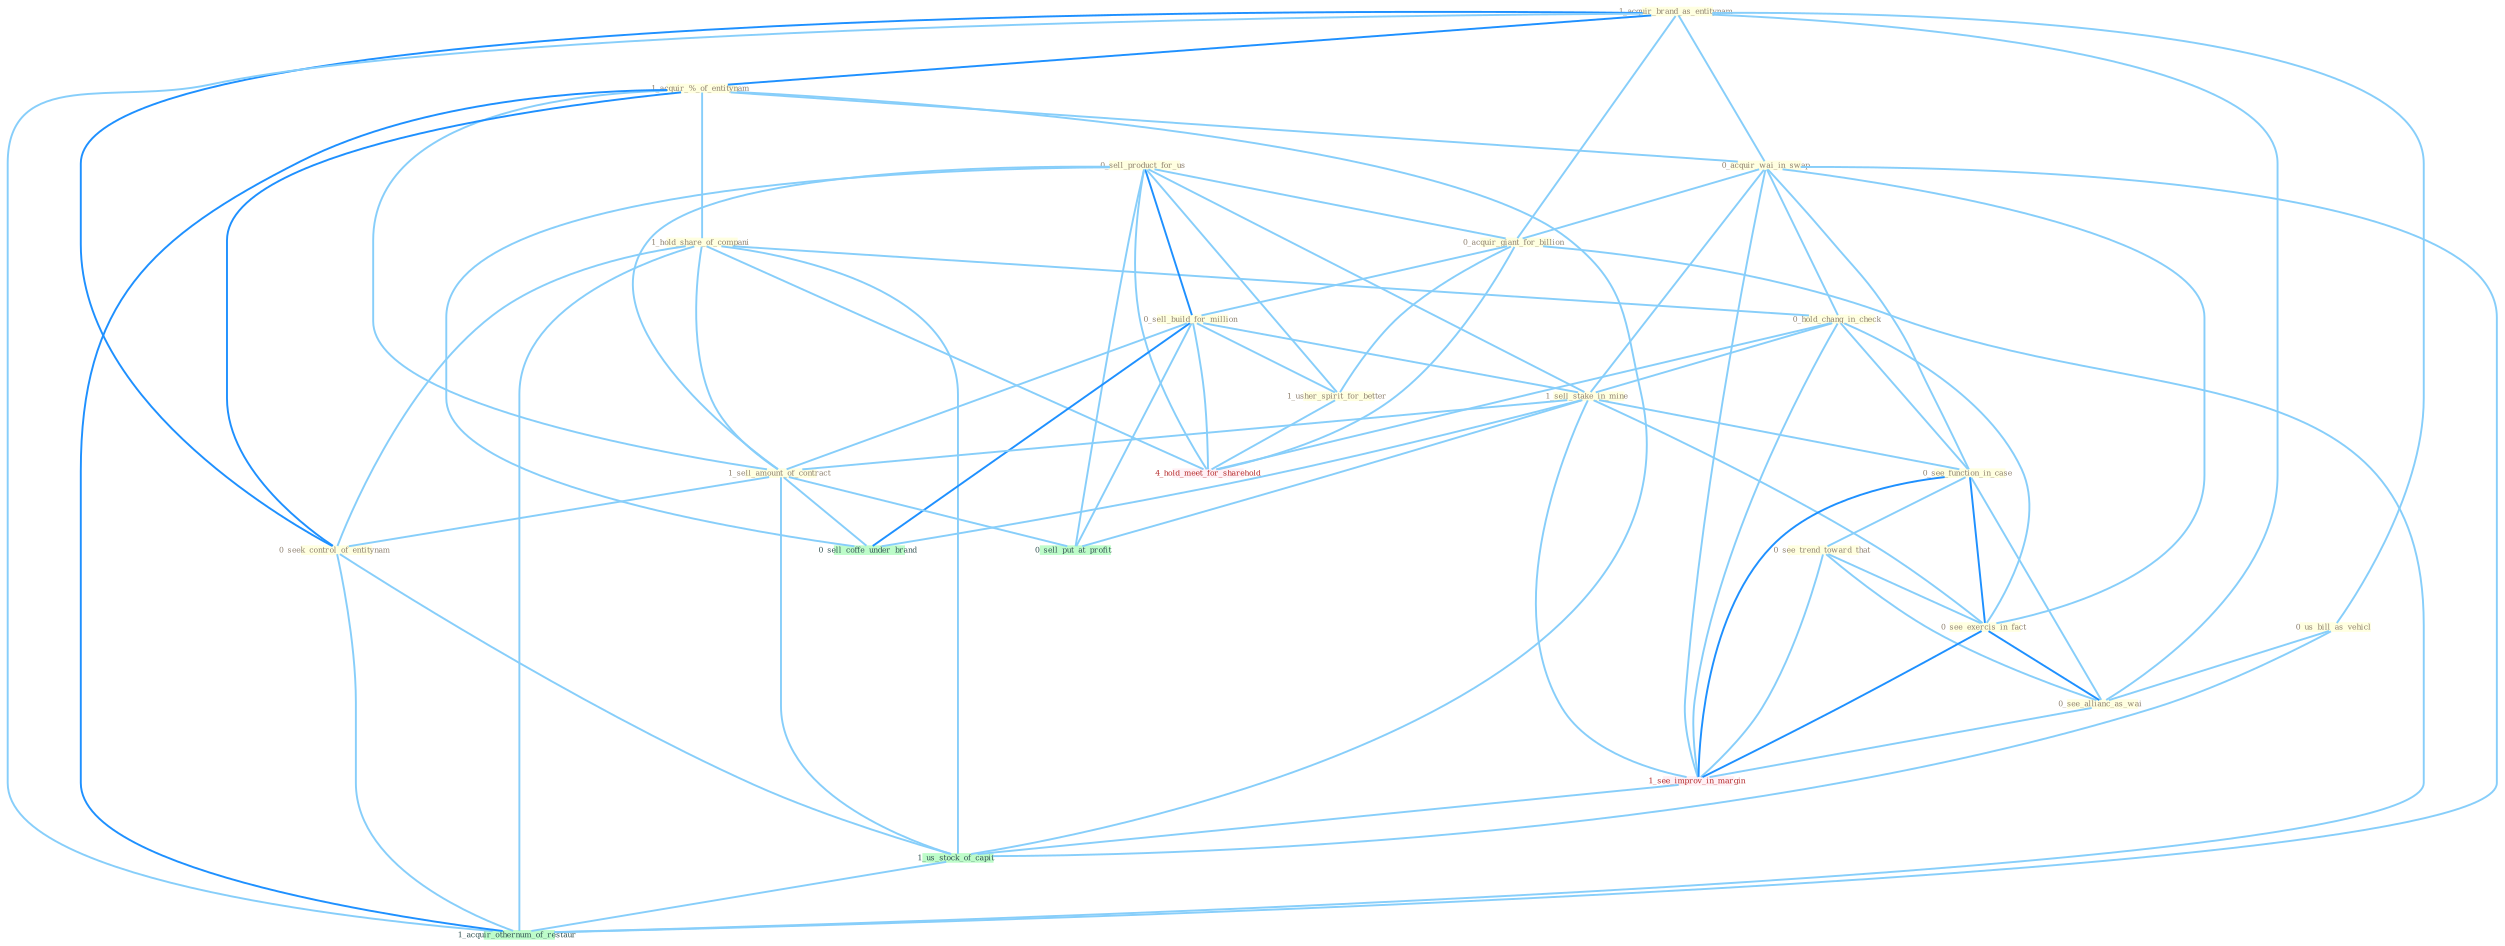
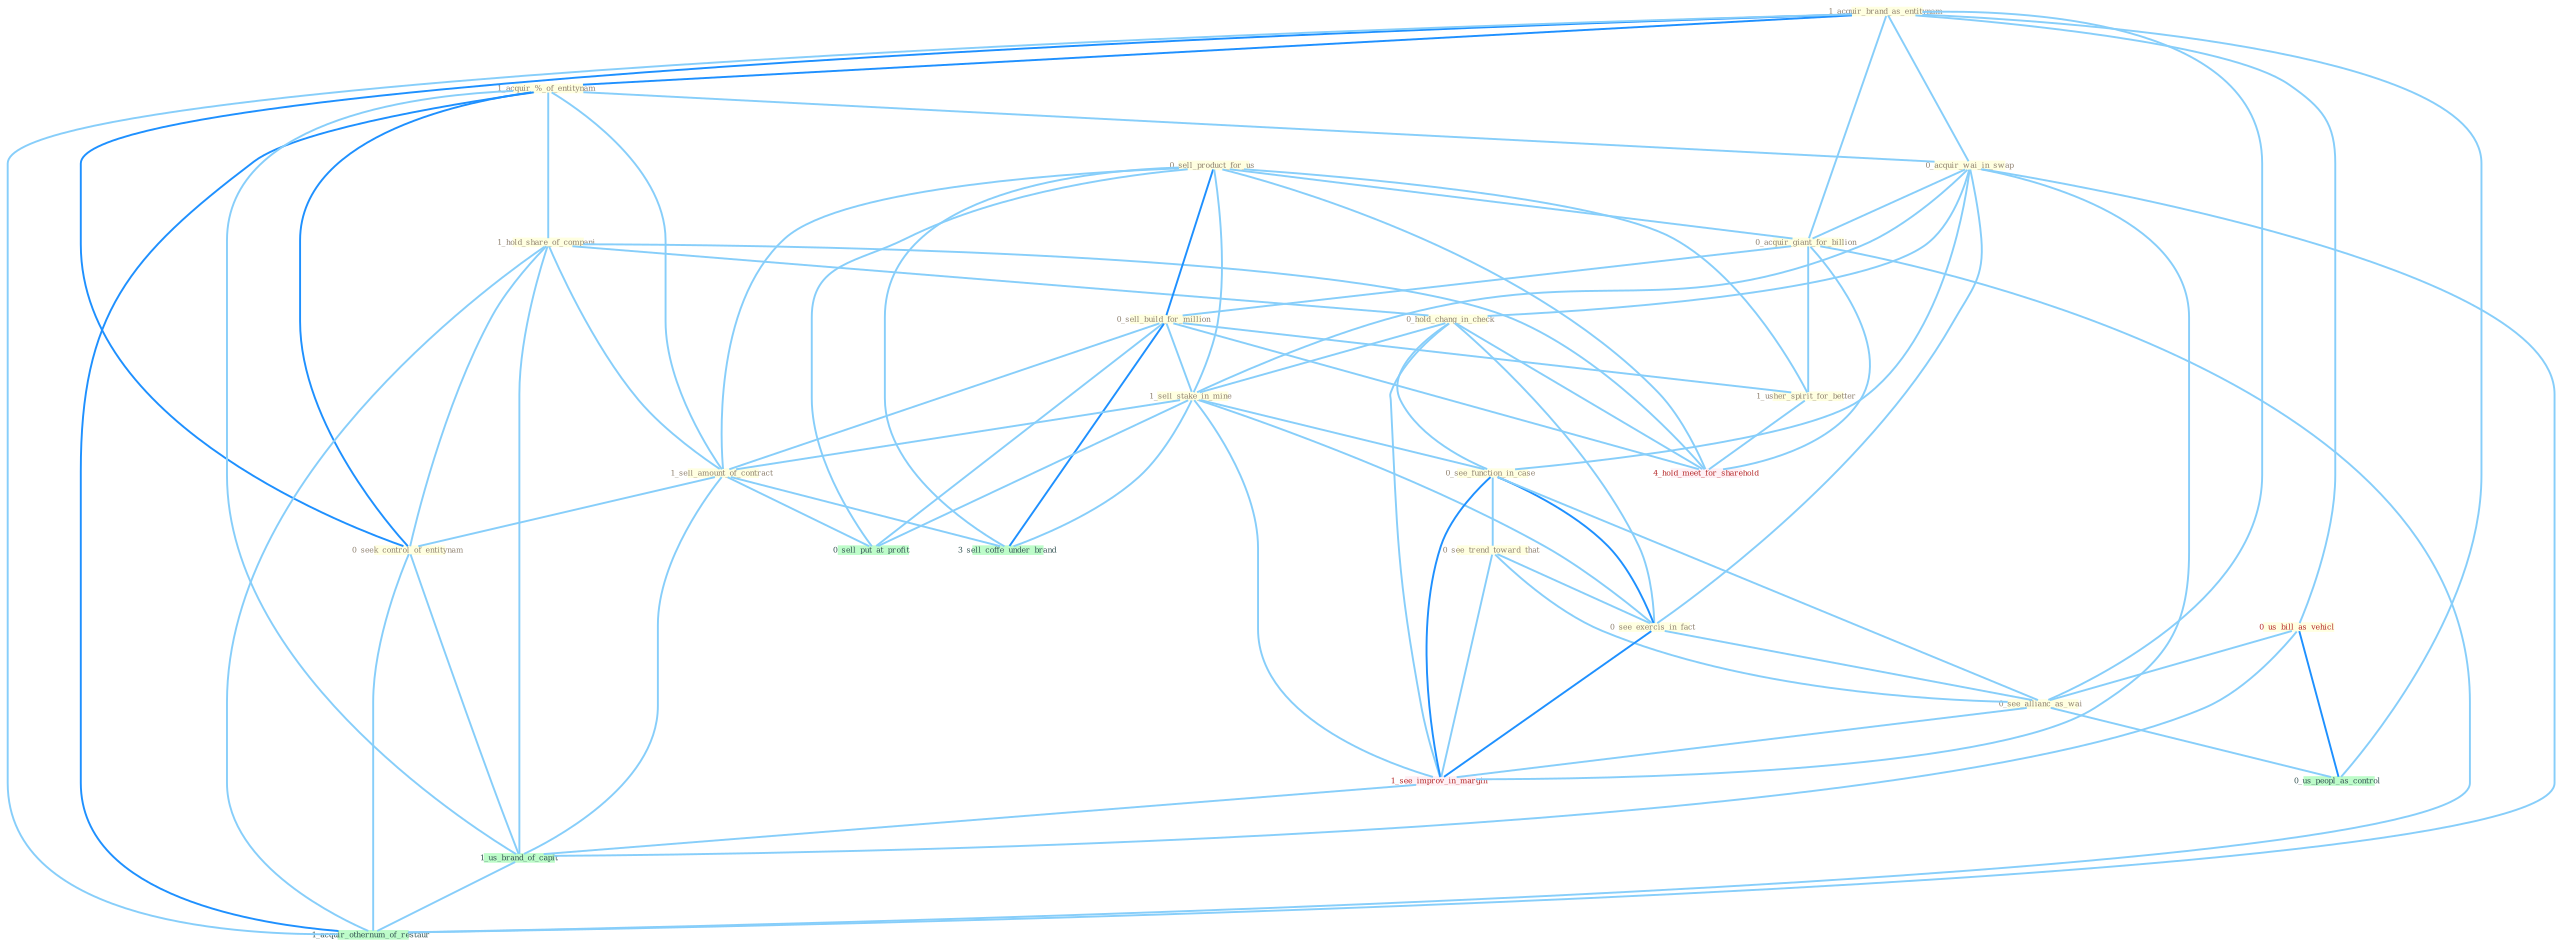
  graph {
    node [color="#ffffe0" fixedsize=true fontcolor="#8b7d6b" fontsize=4 shape=polygon style=filled]
    edge [color="#87cefa" w=1]
    "1_acquir_brand_as_entitynam " [height=.06 width=.5]
    "1_acquir_%_of_entitynam " [height=.06 width=.5]
    n3 [height=.06 label="0_acquir_wai_in_swap" width=.5]
    "1_hold_share_of_compani " [height=.06 width=.5]
    "0_sell_product_for_us " [height=.06 width=.5]
    "0_hold_chang_in_check " [height=.06 width=.5]
    "0_acquir_giant_for_billion " [height=.06 width=.5]
    "0_sell_build_for_million " [height=.06 width=.5]
-   "0_us_bill_as_vehicl " [height=.06 width=.5]
+   "0_us_bill_as_vehicl " [fontcolor="#b22222" height=.06 width=.5]
    "1_sell_stake_in_mine " [height=.06 width=.5]
    "1_sell_amount_of_contract " [height=.06 width=.5]
    "0_see_function_in_case " [height=.06 width=.5]
    "0_see_trend_toward_that " [height=.06 width=.5]
    "0_see_exercis_in_fact " [height=.06 width=.5]
    "0_seek_control_of_entitynam " [height=.06 width=.5]
    "0_see_allianc_as_wai " [height=.06 width=.5]
    "1_usher_spirit_for_better " [height=.06 width=.5]
    "1_see_improv_in_margin " [color="#fff0f5" fontcolor="#b22222" height=.06 width=.5]
    n19 [color="#fff0f5" fontcolor="#b22222" height=.06 label="4_hold_meet_for_sharehold" width=.5]
+   "0_us_peopl_as_control " [color="#BDFCC9" fontcolor="#2f4f4f" height=.06 width=.5]
    "1_acquir_othernum_of_restaur " [color="#BDFCC9" fontcolor="#2f4f4f" height=.06 width=.5]
-   "1_us_stock_of_capit " [color="#BDFCC9" fontcolor="#2f4f4f" height=.06 width=.5]
+   "1_us_stock_of_capit " [color="#BDFCC9" fontcolor="#2f4f4f" height=.06 width=.5 label="1_us_brand_of_capit"]
    "0_sell_put_at_profit " [color="#BDFCC9" fontcolor="#2f4f4f" height=.06 width=.5]
-   "0_sell_coffe_under_brand " [color="#BDFCC9" fontcolor="#2f4f4f" height=.06 width=.5]
+   "0_sell_coffe_under_brand " [color="#BDFCC9" fontcolor="#2f4f4f" height=.06 width=.5 label="3_sell_coffe_under_brand"]
    subgraph sub_1 {
      "1_acquir_brand_as_entitynam "
      "1_acquir_%_of_entitynam "
      n3
      "1_hold_share_of_compani "
      "0_sell_product_for_us "
      "0_hold_chang_in_check "
      "0_acquir_giant_for_billion "
      "0_sell_build_for_million "
      "0_us_bill_as_vehicl "
      "1_sell_stake_in_mine "
      "1_sell_amount_of_contract "
      "0_see_function_in_case "
      "0_see_trend_toward_that "
      "0_see_exercis_in_fact "
      "0_seek_control_of_entitynam "
      "0_see_allianc_as_wai "
      "1_usher_spirit_for_better "
    }
    subgraph sub_2 {
      "1_see_improv_in_margin "
      n19
    }
    "1_acquir_brand_as_entitynam " -- "1_acquir_%_of_entitynam " [color="#1e90ff" w=2]
    "1_acquir_brand_as_entitynam " -- n3
    "1_acquir_brand_as_entitynam " -- "0_acquir_giant_for_billion "
    "1_acquir_brand_as_entitynam " -- "0_us_bill_as_vehicl "
    "1_acquir_brand_as_entitynam " -- "0_seek_control_of_entitynam " [color="#1e90ff"]
    "1_acquir_brand_as_entitynam " -- "0_see_allianc_as_wai "
+   "1_acquir_brand_as_entitynam " -- "0_us_peopl_as_control "
    "1_acquir_brand_as_entitynam " -- "1_acquir_othernum_of_restaur "
    "1_acquir_%_of_entitynam " -- n3
    "1_acquir_%_of_entitynam " -- "1_hold_share_of_compani "
    "1_acquir_%_of_entitynam " -- "1_sell_amount_of_contract "
    "1_acquir_%_of_entitynam " -- "0_seek_control_of_entitynam " [color="#1e90ff" w=2]
    "1_acquir_%_of_entitynam " -- "1_acquir_othernum_of_restaur " [color="#1e90ff" w=2]
    "1_acquir_%_of_entitynam " -- "1_us_stock_of_capit "
    n3 -- "0_hold_chang_in_check "
    n3 -- "0_acquir_giant_for_billion "
    n3 -- "1_sell_stake_in_mine "
    n3 -- "0_see_function_in_case "
    n3 -- "0_see_exercis_in_fact "
    n3 -- "1_see_improv_in_margin "
    n3 -- "1_acquir_othernum_of_restaur "
    "1_hold_share_of_compani " -- "0_hold_chang_in_check "
    "1_hold_share_of_compani " -- "1_sell_amount_of_contract "
    "1_hold_share_of_compani " -- "0_seek_control_of_entitynam "
    "1_hold_share_of_compani " -- n19
    "1_hold_share_of_compani " -- "1_acquir_othernum_of_restaur "
    "1_hold_share_of_compani " -- "1_us_stock_of_capit "
    "0_sell_product_for_us " -- "0_acquir_giant_for_billion "
    "0_sell_product_for_us " -- "0_sell_build_for_million " [color="#1e90ff" w=2]
    "0_sell_product_for_us " -- "1_sell_stake_in_mine "
    "0_sell_product_for_us " -- "1_sell_amount_of_contract "
    "0_sell_product_for_us " -- "1_usher_spirit_for_better "
    "0_sell_product_for_us " -- n19
    "0_sell_product_for_us " -- "0_sell_put_at_profit "
    "0_sell_product_for_us " -- "0_sell_coffe_under_brand "
    "0_hold_chang_in_check " -- "1_sell_stake_in_mine "
    "0_hold_chang_in_check " -- "0_see_function_in_case "
    "0_hold_chang_in_check " -- "0_see_exercis_in_fact "
    "0_hold_chang_in_check " -- "1_see_improv_in_margin "
    "0_hold_chang_in_check " -- n19
    "0_acquir_giant_for_billion " -- "0_sell_build_for_million "
    "0_acquir_giant_for_billion " -- "1_usher_spirit_for_better "
    "0_acquir_giant_for_billion " -- n19
    "0_acquir_giant_for_billion " -- "1_acquir_othernum_of_restaur "
    "0_sell_build_for_million " -- "1_sell_stake_in_mine "
    "0_sell_build_for_million " -- "1_sell_amount_of_contract "
    "0_sell_build_for_million " -- "1_usher_spirit_for_better "
    "0_sell_build_for_million " -- n19
    "0_sell_build_for_million " -- "0_sell_put_at_profit "
    "0_sell_build_for_million " -- "0_sell_coffe_under_brand " [color="#1e90ff"]
    "0_us_bill_as_vehicl " -- "0_see_allianc_as_wai "
+   "0_us_bill_as_vehicl " -- "0_us_peopl_as_control " [color="#1e90ff" w=2]
    "0_us_bill_as_vehicl " -- "1_us_stock_of_capit "
    "1_sell_stake_in_mine " -- "1_sell_amount_of_contract "
    "1_sell_stake_in_mine " -- "0_see_function_in_case "
    "1_sell_stake_in_mine " -- "0_see_exercis_in_fact "
    "1_sell_stake_in_mine " -- "1_see_improv_in_margin "
    "1_sell_stake_in_mine " -- "0_sell_put_at_profit "
    "1_sell_stake_in_mine " -- "0_sell_coffe_under_brand "
    "1_sell_amount_of_contract " -- "0_seek_control_of_entitynam "
    "1_sell_amount_of_contract " -- "1_us_stock_of_capit "
    "1_sell_amount_of_contract " -- "0_sell_put_at_profit "
    "1_sell_amount_of_contract " -- "0_sell_coffe_under_brand "
    "0_see_function_in_case " -- "0_see_trend_toward_that "
    "0_see_function_in_case " -- "0_see_exercis_in_fact " [color="#1e90ff" w=2]
    "0_see_function_in_case " -- "0_see_allianc_as_wai "
    "0_see_function_in_case " -- "1_see_improv_in_margin " [color="#1e90ff" w=2]
    "0_see_trend_toward_that " -- "0_see_exercis_in_fact "
    "0_see_trend_toward_that " -- "0_see_allianc_as_wai "
    "0_see_trend_toward_that " -- "1_see_improv_in_margin "
-   "0_see_exercis_in_fact " -- "0_see_allianc_as_wai " [color="#1e90ff"]
+   "0_see_exercis_in_fact " -- "0_see_allianc_as_wai "
    "0_see_exercis_in_fact " -- "1_see_improv_in_margin " [color="#1e90ff" w=2]
    "0_seek_control_of_entitynam " -- "1_acquir_othernum_of_restaur "
    "0_seek_control_of_entitynam " -- "1_us_stock_of_capit "
    "0_see_allianc_as_wai " -- "1_see_improv_in_margin "
+   "0_see_allianc_as_wai " -- "0_us_peopl_as_control "
    "1_usher_spirit_for_better " -- n19
    "1_see_improv_in_margin " -- "1_us_stock_of_capit "
    "1_us_stock_of_capit " -- "1_acquir_othernum_of_restaur "
  }
